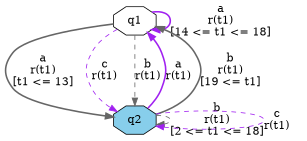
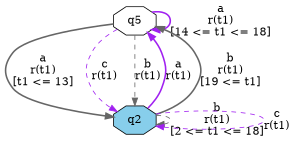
  digraph {
    node [shape=octagon style=filled]
    edge [color=purple style=bold]
-   n1 [label=q1 fillcolor=white]
+   n1 [label=q5 fillcolor=white]
    n2 [label=q2 fillcolor=skyblue]
    n1 -> n1 [label="a\nr(t1)\n[14 <= t1 <= 18]"]
    n1 -> n2 [label="a\nr(t1)\n[t1 <= 13]" color=gray40]
    n1 -> n2 [label="c\nr(t1)\n" style=dashed]
    n1 -> n2 [label="b\nr(t1)\n" color=gray40 style=dashed]
    n2 -> n1 [label="a\nr(t1)\n"]
    n2 -> n1 [label="b\nr(t1)\n[19 <= t1]" color=gray40]
    n2 -> n2 [label="b\nr(t1)\n[2 <= t1 <= 18]" color=gray40 style=dashed]
    n2 -> n2 [label="c\nr(t1)\n" style=dashed]
  }
